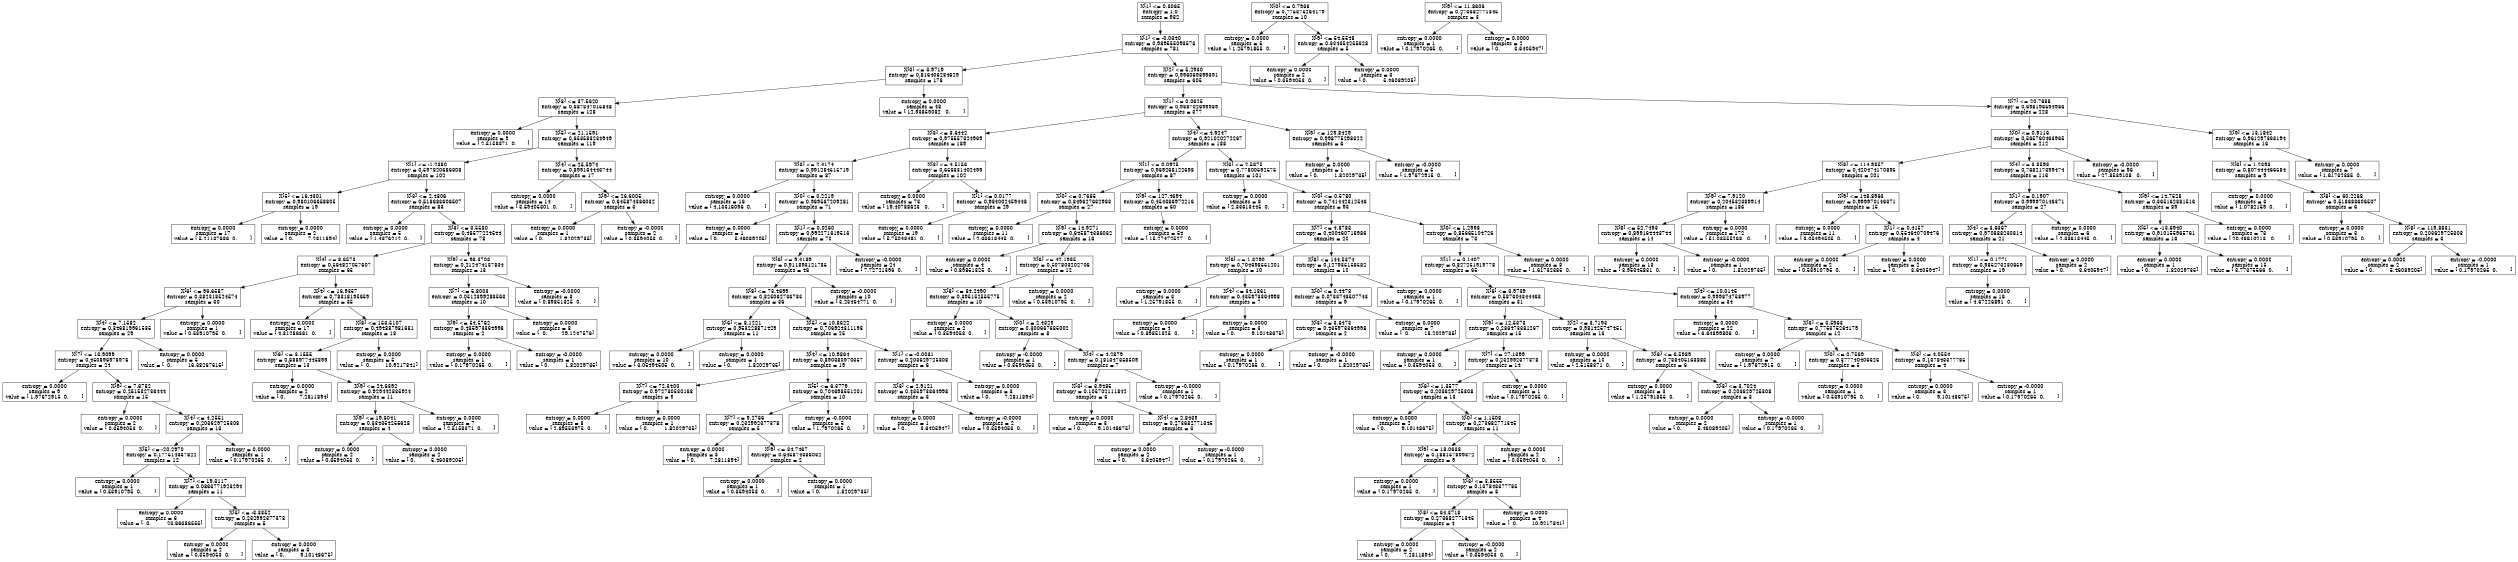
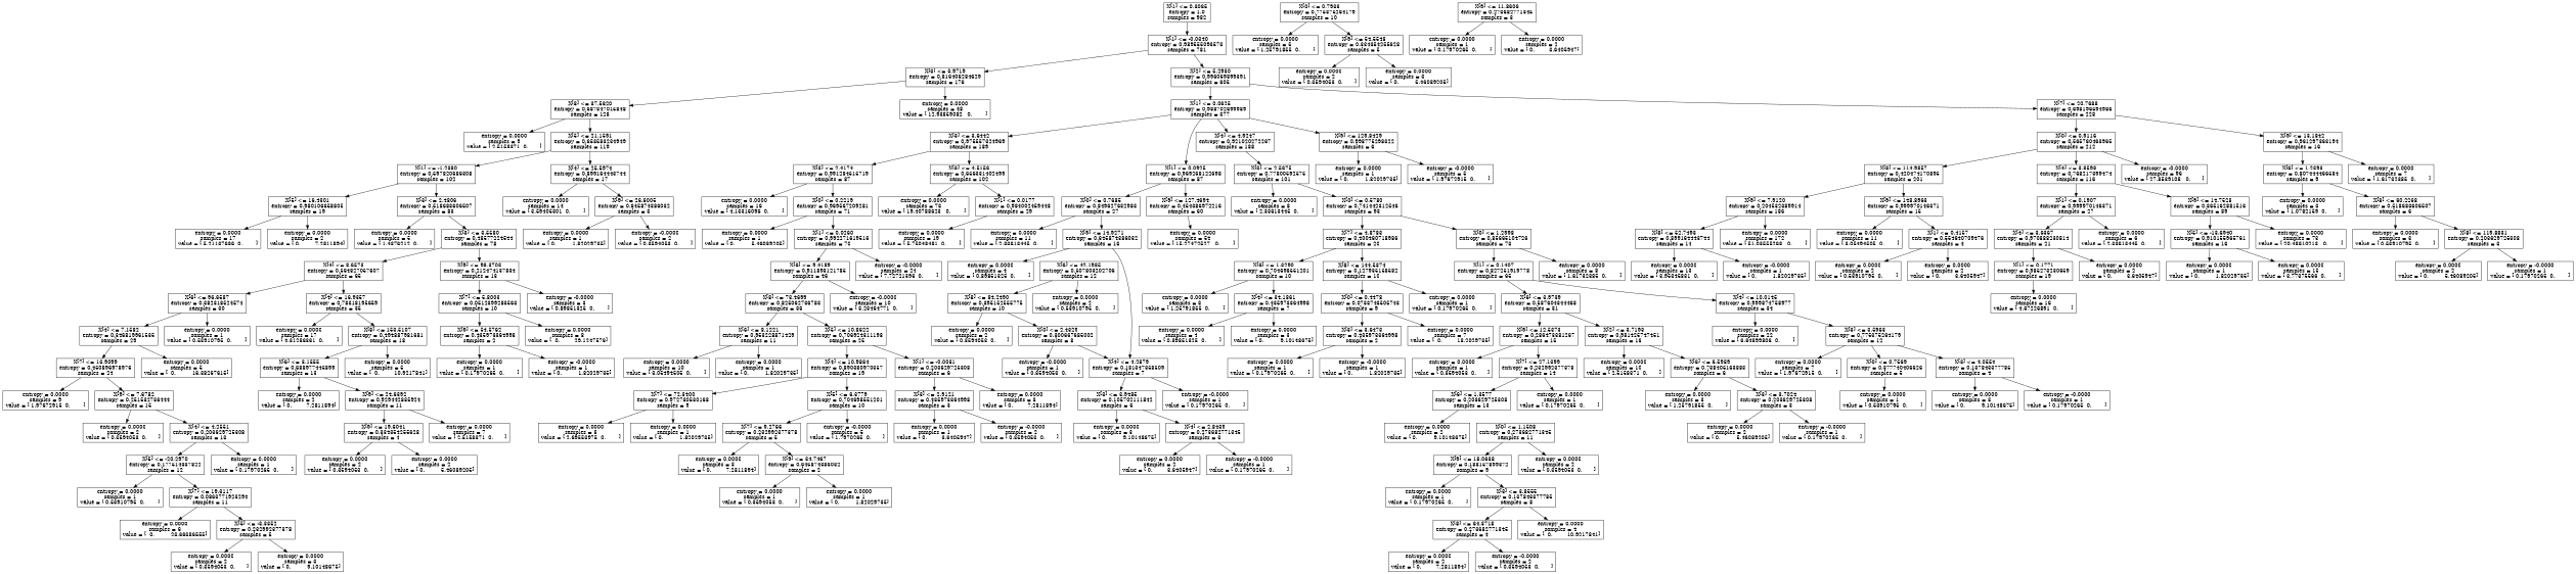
  digraph {
    node [shape=box]
    n1 [label="X[1] <= 0.3065\nentropy = 1.0\nsamples = 982"]
    n2 [label="X[1] <= -0.0340\nentropy = 0.989555093573\nsamples = 781"]
    n3 [label="X[3] <= 3.9719\nentropy = 0.816406284629\nsamples = 176"]
    n4 [label="X[2] <= 5.2930\nentropy = 0.996069899391\nsamples = 605"]
    n5 [label="X[8] <= 114.9857\nentropy = 0.420474170895\nsamples = 201"]
    n6 [label="X[9] <= 7.9120\nentropy = 0.204532389914\nsamples = 186"]
    n7 [label="X[9] <= 148.8963\nentropy = 0.999970146371\nsamples = 15"]
    n8 [label="X[8] <= 37.5620\nentropy = 0.687347015848\nsamples = 128"]
    n9 [label="entropy = 0.0000\nsamples = 48\nvalue = [ 12.93859082   0.        ]"]
    n10 [label="X[1] <= 0.0625\nentropy = 0.988702699989\nsamples = 377"]
    n11 [label="X[7] <= 20.7688\nentropy = 0.698196594986\nsamples = 228"]
    n12 [label="entropy = 0.0000\nsamples = 9\nvalue = [ 2.5158371  0.       ]"]
    n13 [label="X[5] <= 21.1591\nentropy = 0.653583234949\nsamples = 119"]
    n14 [label="X[1] <= -1.2380\nentropy = 0.597820686308\nsamples = 102"]
    n15 [label="X[4] <= 25.5974\nentropy = 0.899164443744\nsamples = 17"]
    n16 [label="X[5] <= 16.4301\nentropy = 0.980106658805\nsamples = 19"]
    n17 [label="X[3] <= 2.4806\nentropy = 0.518683606507\nsamples = 83"]
    n18 [label="entropy = 0.0000\nsamples = 14\nvalue = [ 3.59405301  0.        ]"]
    n19 [label="X[9] <= 26.6005\nentropy = 0.645874386032\nsamples = 3"]
    n20 [label="entropy = 0.0000\nsamples = 17\nvalue = [ 5.21137686  0.        ]"]
    n21 [label="entropy = 0.0000\nsamples = 2\nvalue = [ 0.         7.2811894]"]
    n22 [label="entropy = 0.0000\nsamples = 5\nvalue = [ 1.4376212  0.       ]"]
    n23 [label="X[3] <= 3.5580\nentropy = 0.48577224544\nsamples = 78"]
    n24 [label="X[4] <= 8.6573\nentropy = 0.564827057607\nsamples = 65"]
    n25 [label="X[9] <= 98.3703\nentropy = 0.212474137834\nsamples = 13"]
    n26 [label="X[6] <= 96.6587\nentropy = 0.382318524574\nsamples = 30"]
    n27 [label="X[4] <= 16.9357\nentropy = 0.78318195659\nsamples = 35"]
    n28 [label="X[7] <= 5.8003\nentropy = 0.0512399283563\nsamples = 10"]
    n29 [label="entropy = -0.0000\nsamples = 3\nvalue = [ 0.89851325  0.        ]"]
    n30 [label="X[4] <= 7.1582\nentropy = 0.346819961535\nsamples = 29"]
    n31 [label="entropy = 0.0000\nsamples = 1\nvalue = [ 0.53910795  0.        ]"]
    n32 [label="entropy = 0.0000\nsamples = 17\nvalue = [ 4.31286361  0.        ]"]
    n33 [label="X[8] <= 153.5107\nentropy = 0.494887981681\nsamples = 18"]
    n34 [label="X[7] <= 13.9099\nentropy = 0.450896978976\nsamples = 24"]
    n35 [label="entropy = 0.0000\nsamples = 5\nvalue = [  0.          16.38267615]"]
    n36 [label="entropy = 0.0000\nsamples = 9\nvalue = [ 1.97672915  0.        ]"]
    n37 [label="X[9] <= 7.6782\nentropy = 0.251532736444\nsamples = 15"]
    n38 [label="entropy = 0.0000\nsamples = 2\nvalue = [ 0.3594053  0.       ]"]
    n39 [label="X[4] <= 4.2551\nentropy = 0.203629725308\nsamples = 13"]
    n40 [label="X[5] <= -20.2970\nentropy = 0.177514337822\nsamples = 12"]
    n41 [label="entropy = 0.0000\nsamples = 1\nvalue = [ 0.17970265  0.        ]"]
    n42 [label="entropy = 0.0000\nsamples = 1\nvalue = [ 0.53910795  0.        ]"]
    n43 [label="X[7] <= 19.3117\nentropy = 0.0863771923294\nsamples = 11"]
    n44 [label="entropy = 0.0000\nsamples = 6\nvalue = [  0.          23.66386555]"]
    n45 [label="X[5] <= -3.3352\nentropy = 0.232992377378\nsamples = 5"]
    n46 [label="entropy = 0.0000\nsamples = 2\nvalue = [ 0.3594053  0.       ]"]
    n47 [label="entropy = 0.0000\nsamples = 3\nvalue = [ 0.          9.10148675]"]
    n48 [label="X[6] <= 3.1555\nentropy = 0.688977445899\nsamples = 13"]
    n49 [label="entropy = 0.0000\nsamples = 5\nvalue = [  0.         10.9217841]"]
    n50 [label="entropy = 0.0000\nsamples = 2\nvalue = [ 0.         7.2811894]"]
    n51 [label="X[9] <= 24.6392\nentropy = 0.929442835924\nsamples = 11"]
    n52 [label="X[9] <= 19.6041\nentropy = 0.334354255628\nsamples = 4"]
    n53 [label="entropy = 0.0000\nsamples = 7\nvalue = [ 2.5158371  0.       ]"]
    n54 [label="entropy = 0.0000\nsamples = 2\nvalue = [ 0.3594053  0.       ]"]
    n55 [label="entropy = 0.0000\nsamples = 2\nvalue = [ 0.          5.46089205]"]
    n56 [label="X[9] <= 54.5762\nentropy = 0.435973364998\nsamples = 2"]
    n57 [label="entropy = 0.0000\nsamples = 8\nvalue = [  0.         29.1247576]"]
    n58 [label="entropy = 0.0000\nsamples = 1\nvalue = [ 0.17970265  0.        ]"]
    n59 [label="entropy = -0.0000\nsamples = 1\nvalue = [ 0.          1.82029735]"]
    n60 [label="entropy = 0.0000\nsamples = 1\nvalue = [ 0.          1.82029735]"]
    n61 [label="entropy = -0.0000\nsamples = 2\nvalue = [ 0.3594053  0.       ]"]
    n62 [label="X[3] <= 3.6442\nentropy = 0.975557324969\nsamples = 189"]
    n63 [label="X[4] <= 4.9247\nentropy = 0.921020272267\nsamples = 188"]
    n64 [label="X[9] <= 129.8429\nentropy = 0.998775298322\nsamples = 6"]
    n65 [label="X[0] <= 0.9116\nentropy = 0.565760463965\nsamples = 212"]
    n66 [label="X[9] <= 13.1842\nentropy = 0.961297363194\nsamples = 16"]
    n67 [label="X[3] <= 2.4174\nentropy = 0.991284515719\nsamples = 87"]
    n68 [label="X[3] <= 4.5156\nentropy = 0.656331402499\nsamples = 102"]
    n69 [label="X[1] <= 0.0925\nentropy = 0.969268122698\nsamples = 87"]
    n70 [label="X[3] <= 2.5675\nentropy = 0.77800592575\nsamples = 101"]
    n71 [label="entropy = 0.0000\nsamples = 16\nvalue = [ 4.13316096  0.        ]"]
    n72 [label="X[0] <= 0.2219\nentropy = 0.969567209281\nsamples = 71"]
    n73 [label="entropy = 0.0000\nsamples = 73\nvalue = [ 19.40788623   0.        ]"]
    n74 [label="X[1] <= 0.0177\nentropy = 0.984002459448\nsamples = 29"]
    n75 [label="entropy = 0.0000\nsamples = 1\nvalue = [ 0.          5.46089205]"]
    n76 [label="X[1] <= 0.0260\nentropy = 0.992271619516\nsamples = 70"]
    n77 [label="X[6] <= 9.4189\nentropy = 0.911893121785\nsamples = 46"]
    n78 [label="entropy = -0.0000\nsamples = 24\nvalue = [ 7.72721396  0.        ]"]
    n79 [label="X[8] <= 73.4699\nentropy = 0.825062736783\nsamples = 36"]
    n80 [label="entropy = -0.0000\nsamples = 10\nvalue = [ 3.23464771  0.        ]"]
    n81 [label="X[6] <= 8.1221\nentropy = 0.953228871429\nsamples = 11"]
    n82 [label="X[5] <= 10.8622\nentropy = 0.706924311198\nsamples = 25"]
    n83 [label="entropy = 0.0000\nsamples = 10\nvalue = [ 3.05494505  0.        ]"]
    n84 [label="entropy = 0.0000\nsamples = 1\nvalue = [ 0.          1.82029735]"]
    n85 [label="X[4] <= 10.9864\nentropy = 0.890380970357\nsamples = 19"]
    n86 [label="X[1] <= -0.0031\nentropy = 0.203629725308\nsamples = 6"]
    n87 [label="X[7] <= 72.3400\nentropy = 0.972730530168\nsamples = 9"]
    n88 [label="X[5] <= 6.3779\nentropy = 0.704698551201\nsamples = 10"]
    n89 [label="X[3] <= 2.9121\nentropy = 0.435973364998\nsamples = 3"]
    n90 [label="entropy = 0.0000\nsamples = 3\nvalue = [ 0.         7.2811894]"]
    n91 [label="entropy = 0.0000\nsamples = 8\nvalue = [ 2.69553975  0.        ]"]
    n92 [label="entropy = 0.0000\nsamples = 1\nvalue = [ 0.          1.82029735]"]
    n93 [label="X[7] <= 9.2766\nentropy = 0.232992377378\nsamples = 5"]
    n94 [label="entropy = -0.0000\nsamples = 5\nvalue = [ 1.7970265  0.       ]"]
    n95 [label="entropy = 0.0000\nsamples = 3\nvalue = [ 0.         7.2811894]"]
    n96 [label="X[9] <= 34.7467\nentropy = 0.645874386032\nsamples = 2"]
    n97 [label="entropy = 0.0000\nsamples = 1\nvalue = [ 0.3594053  0.       ]"]
    n98 [label="entropy = 0.0000\nsamples = 1\nvalue = [ 0.          1.82029735]"]
    n99 [label="entropy = 0.0000\nsamples = 1\nvalue = [ 0.         3.6405947]"]
    n100 [label="entropy = -0.0000\nsamples = 2\nvalue = [ 0.3594053  0.       ]"]
    n101 [label="entropy = 0.0000\nsamples = 19\nvalue = [ 5.75048481  0.        ]"]
    n102 [label="X[0] <= 0.7936\nentropy = 0.775375264179\nsamples = 10"]
    n103 [label="entropy = 0.0000\nsamples = 5\nvalue = [ 1.25791855  0.        ]"]
    n104 [label="X[9] <= 54.5548\nentropy = 0.334354255628\nsamples = 5"]
    n105 [label="entropy = 0.0000\nsamples = 2\nvalue = [ 0.3594053  0.       ]"]
    n106 [label="entropy = 0.0000\nsamples = 3\nvalue = [ 0.          5.46089205]"]
    n107 [label="X[0] <= 0.7685\nentropy = 0.849627632983\nsamples = 27"]
    n108 [label="X[9] <= 127.4694\nentropy = 0.454386972216\nsamples = 60"]
    n109 [label="entropy = 0.0000\nsamples = 8\nvalue = [ 2.33613445  0.        ]"]
    n110 [label="X[0] <= 0.5780\nentropy = 0.741442312546\nsamples = 93"]
    n111 [label="entropy = 0.0000\nsamples = 11\nvalue = [ 2.33613445  0.        ]"]
    n112 [label="X[9] <= 14.9271\nentropy = 0.645874386032\nsamples = 16"]
    n113 [label="entropy = 0.0000\nsamples = 54\nvalue = [ 15.27472527   0.        ]"]
    n114 [label="entropy = 0.0000\nsamples = 4\nvalue = [ 0.89851325  0.        ]"]
    n115 [label="X[6] <= 42.1985\nentropy = 0.507803202706\nsamples = 12"]
    n116 [label="X[8] <= 84.2490\nentropy = 0.395152555775\nsamples = 10"]
    n117 [label="entropy = 0.0000\nsamples = 2\nvalue = [ 0.53910795  0.        ]"]
    n118 [label="entropy = 0.0000\nsamples = 2\nvalue = [ 0.3594053  0.       ]"]
    n119 [label="X[0] <= 2.4329\nentropy = 0.300667685002\nsamples = 8"]
    n120 [label="X[4] <= 4.2879\nentropy = 0.181347358509\nsamples = 7"]
    n121 [label="entropy = -0.0000\nsamples = 1\nvalue = [ 0.3594053  0.       ]"]
    n122 [label="X[3] <= 3.9485\nentropy = 0.105702111842\nsamples = 6"]
    n123 [label="entropy = -0.0000\nsamples = 1\nvalue = [ 0.17970265  0.        ]"]
    n124 [label="entropy = 0.0000\nsamples = 3\nvalue = [ 0.          9.10148675]"]
    n125 [label="X[4] <= 2.8439\nentropy = 0.273682771345\nsamples = 3"]
    n126 [label="entropy = 0.0000\nsamples = 2\nvalue = [ 0.         3.6405947]"]
    n127 [label="entropy = -0.0000\nsamples = 1\nvalue = [ 0.17970265  0.        ]"]
    n128 [label="entropy = 0.0000\nsamples = 1\nvalue = [ 0.          1.82029735]"]
    n129 [label="entropy = -0.0000\nsamples = 5\nvalue = [ 1.97672915  0.        ]"]
    n130 [label="X[7] <= 4.8783\nentropy = 0.400460718986\nsamples = 20"]
    n131 [label="X[0] <= 1.2998\nentropy = 0.85665104726\nsamples = 73"]
    n132 [label="X[6] <= 1.3290\nentropy = 0.704698551201\nsamples = 10"]
    n133 [label="X[8] <= 144.5374\nentropy = 0.127935158582\nsamples = 10"]
    n134 [label="X[1] <= 0.1407\nentropy = 0.827251919778\nsamples = 65"]
    n135 [label="entropy = 0.0000\nsamples = 8\nvalue = [ 1.61732385  0.        ]"]
    n136 [label="entropy = 0.0000\nsamples = 3\nvalue = [ 1.25791855  0.        ]"]
    n137 [label="X[4] <= 34.1861\nentropy = 0.435973364998\nsamples = 7"]
-   n138 [label="X[0] <= 0.4478\nentropy = 0.0733743507743\nsamples = 9"]
+   n138 [label="X[0] <= 0.4478\nentropy = 0.0733743505743\nsamples = 9"]
    n139 [label="entropy = 0.0000\nsamples = 1\nvalue = [ 0.17970265  0.        ]"]
    n140 [label="entropy = 0.0000\nsamples = 4\nvalue = [ 0.89851325  0.        ]"]
    n141 [label="entropy = 0.0000\nsamples = 3\nvalue = [ 0.          9.10148675]"]
    n142 [label="X[3] <= 3.6473\nentropy = 0.435973364998\nsamples = 2"]
    n143 [label="entropy = 0.0000\nsamples = 7\nvalue = [  0.         18.2029735]"]
    n144 [label="entropy = 0.0000\nsamples = 1\nvalue = [ 0.17970265  0.        ]"]
    n145 [label="entropy = -0.0000\nsamples = 1\nvalue = [ 0.          1.82029735]"]
    n146 [label="X[6] <= 3.9739\nentropy = 0.587604344468\nsamples = 31"]
    n147 [label="X[4] <= 10.0145\nentropy = 0.999874758977\nsamples = 34"]
    n148 [label="X[9] <= 12.5373\nentropy = 0.286473381267\nsamples = 15"]
    n149 [label="X[2] <= 3.7193\nentropy = 0.981425747451\nsamples = 16"]
    n150 [label="entropy = 0.0000\nsamples = 22\nvalue = [ 6.64899806  0.        ]"]
    n151 [label="X[3] <= 3.5963\nentropy = 0.775375264179\nsamples = 12"]
    n152 [label="entropy = 0.0000\nsamples = 1\nvalue = [ 0.3594053  0.       ]"]
    n153 [label="X[7] <= 27.1399\nentropy = 0.232992377378\nsamples = 14"]
    n154 [label="entropy = 0.0000\nsamples = 10\nvalue = [ 2.5158371  0.       ]"]
    n155 [label="X[6] <= 6.5989\nentropy = 0.738405163883\nsamples = 6"]
    n156 [label="X[6] <= 1.3577\nentropy = 0.203629725308\nsamples = 13"]
    n157 [label="entropy = 0.0000\nsamples = 1\nvalue = [ 0.17970265  0.        ]"]
    n158 [label="entropy = 0.0000\nsamples = 2\nvalue = [ 0.          9.10148675]"]
    n159 [label="X[0] <= 1.1508\nentropy = 0.273682771345\nsamples = 11"]
    n160 [label="X[9] <= 18.0638\nentropy = 0.188157899372\nsamples = 9"]
    n161 [label="entropy = 0.0000\nsamples = 2\nvalue = [ 0.3594053  0.       ]"]
    n162 [label="entropy = 0.0000\nsamples = 1\nvalue = [ 0.17970265  0.        ]"]
    n163 [label="X[3] <= 3.8555\nentropy = 0.137843377785\nsamples = 8"]
    n164 [label="X[8] <= 64.3718\nentropy = 0.273682771345\nsamples = 4"]
    n165 [label="entropy = 0.0000\nsamples = 4\nvalue = [  0.         10.9217841]"]
    n166 [label="entropy = 0.0000\nsamples = 2\nvalue = [ 0.         7.2811894]"]
    n167 [label="entropy = -0.0000\nsamples = 2\nvalue = [ 0.3594053  0.       ]"]
    n168 [label="entropy = 0.0000\nsamples = 3\nvalue = [ 1.25791855  0.        ]"]
    n169 [label="X[3] <= 3.7024\nentropy = 0.203629725308\nsamples = 3"]
    n170 [label="entropy = 0.0000\nsamples = 2\nvalue = [ 0.          5.46089205]"]
    n171 [label="entropy = -0.0000\nsamples = 1\nvalue = [ 0.17970265  0.        ]"]
    n172 [label="entropy = 0.0000\nsamples = 7\nvalue = [ 1.97672915  0.        ]"]
    n173 [label="X[0] <= 0.7569\nentropy = 0.377740406626\nsamples = 5"]
    n174 [label="X[3] <= 4.0554\nentropy = 0.137843377785\nsamples = 4"]
    n175 [label="entropy = 0.0000\nsamples = 1\nvalue = [ 0.53910795  0.        ]"]
    n176 [label="entropy = 0.0000\nsamples = 3\nvalue = [ 0.          9.10148675]"]
    n177 [label="entropy = -0.0000\nsamples = 1\nvalue = [ 0.17970265  0.        ]"]
    n178 [label="X[4] <= 3.8598\nentropy = 0.768217399474\nsamples = 116"]
    n179 [label="entropy = -0.0000\nsamples = 96\nvalue = [ 27.8539108   0.       ]"]
    n180 [label="X[6] <= 1.2393\nentropy = 0.807444466584\nsamples = 9"]
    n181 [label="entropy = 0.0000\nsamples = 7\nvalue = [ 1.61732385  0.        ]"]
    n182 [label="X[1] <= 0.1907\nentropy = 0.999970146371\nsamples = 27"]
    n183 [label="X[9] <= 14.7528\nentropy = 0.365162881516\nsamples = 89"]
    n184 [label="X[4] <= 3.6367\nentropy = 0.970888230814\nsamples = 21"]
    n185 [label="entropy = 0.0000\nsamples = 6\nvalue = [ 2.33613445  0.        ]"]
    n186 [label="X[5] <= -13.6940\nentropy = 0.910155965761\nsamples = 16"]
    n187 [label="entropy = 0.0000\nsamples = 73\nvalue = [ 20.48610213   0.        ]"]
    n188 [label="X[1] <= 0.1771\nentropy = 0.985273230659\nsamples = 19"]
    n189 [label="entropy = 0.0000\nsamples = 2\nvalue = [ 0.         3.6405947]"]
    n190 [label="entropy = 0.0000\nsamples = 16\nvalue = [ 4.67226891  0.        ]"]
    n191 [label="X[9] <= 11.8606\nentropy = 0.273682771345\nsamples = 3"]
    n192 [label="entropy = 0.0000\nsamples = 1\nvalue = [ 0.17970265  0.        ]"]
    n193 [label="entropy = 0.0000\nsamples = 2\nvalue = [ 0.         3.6405947]"]
    n194 [label="entropy = 0.0000\nsamples = 1\nvalue = [ 0.          1.82029735]"]
    n195 [label="entropy = 0.0000\nsamples = 15\nvalue = [ 3.77375566  0.        ]"]
    n196 [label="entropy = 0.0000\nsamples = 3\nvalue = [ 1.0782159  0.       ]"]
    n197 [label="X[8] <= 60.2268\nentropy = 0.518683606507\nsamples = 6"]
    n198 [label="entropy = 0.0000\nsamples = 3\nvalue = [ 0.53910795  0.        ]"]
    n199 [label="X[8] <= 119.8831\nentropy = 0.203629725308\nsamples = 3"]
    n200 [label="entropy = 0.0000\nsamples = 2\nvalue = [ 0.          5.46089205]"]
    n201 [label="entropy = -0.0000\nsamples = 1\nvalue = [ 0.17970265  0.        ]"]
    n202 [label="X[8] <= 52.7493\nentropy = 0.899164443744\nsamples = 14"]
    n203 [label="entropy = 0.0000\nsamples = 172\nvalue = [ 51.03555268   0.        ]"]
    n204 [label="entropy = 0.0000\nsamples = 11\nvalue = [ 3.05494505  0.        ]"]
    n205 [label="X[1] <= 0.4157\nentropy = 0.554640709476\nsamples = 4"]
    n206 [label="entropy = 0.0000\nsamples = 13\nvalue = [ 3.95345831  0.        ]"]
    n207 [label="entropy = -0.0000\nsamples = 1\nvalue = [ 0.          1.82029735]"]
    n208 [label="entropy = 0.0000\nsamples = 2\nvalue = [ 0.53910795  0.        ]"]
    n209 [label="entropy = 0.0000\nsamples = 2\nvalue = [ 0.         3.6405947]"]
    n1 -> n2
    n2 -> n3
    n2 -> n4
    n3 -> n8
    n3 -> n9
    n4 -> n10
    n4 -> n11
    n5 -> n6
    n5 -> n7
    n6 -> n202
    n6 -> n203
    n7 -> n204
    n7 -> n205
    n8 -> n12
    n8 -> n13
    n10 -> n62
    n10 -> n63
    n10 -> n64
    n11 -> n65
    n11 -> n66
    n13 -> n14
    n13 -> n15
    n14 -> n16
    n14 -> n17
    n15 -> n18
    n15 -> n19
    n16 -> n20
    n16 -> n21
    n17 -> n22
    n17 -> n23
    n19 -> n60
    n19 -> n61
    n23 -> n24
    n23 -> n25
    n24 -> n26
    n24 -> n27
    n25 -> n28
    n25 -> n29
    n26 -> n30
    n26 -> n31
    n27 -> n32
    n27 -> n33
    n28 -> n56
    n28 -> n57
    n30 -> n34
    n30 -> n35
    n33 -> n48
    n33 -> n49
    n34 -> n36
    n34 -> n37
    n37 -> n38
    n37 -> n39
    n39 -> n40
    n39 -> n41
    n40 -> n42
    n40 -> n43
    n43 -> n44
    n43 -> n45
    n45 -> n46
    n45 -> n47
    n48 -> n50
    n48 -> n51
    n51 -> n52
    n51 -> n53
    n52 -> n54
    n52 -> n55
    n56 -> n58
    n56 -> n59
    n62 -> n67
    n62 -> n68
-   n63 -> n69
+   n10 -> n69
    n63 -> n70
    n64 -> n128
    n64 -> n129
    n65 -> n5
    n65 -> n178
    n65 -> n179
    n66 -> n180
    n66 -> n181
    n67 -> n71
    n67 -> n72
    n68 -> n73
    n68 -> n74
    n69 -> n107
    n69 -> n108
    n70 -> n109
    n70 -> n110
    n72 -> n75
    n72 -> n76
    n74 -> n101
    n76 -> n77
    n76 -> n78
    n77 -> n79
    n77 -> n80
    n79 -> n81
    n79 -> n82
    n81 -> n83
    n81 -> n84
    n82 -> n85
    n82 -> n86
    n85 -> n87
    n85 -> n88
    n86 -> n89
    n86 -> n90
    n87 -> n91
    n87 -> n92
    n88 -> n93
    n88 -> n94
    n89 -> n99
    n89 -> n100
    n93 -> n95
    n93 -> n96
    n96 -> n97
    n96 -> n98
    n102 -> n103
    n102 -> n104
    n104 -> n105
    n104 -> n106
    n107 -> n111
    n107 -> n112
    n108 -> n113
    n110 -> n130
    n110 -> n131
    n112 -> n114
-   n112 -> n115
+   n112 -> n120
    n115 -> n116
    n115 -> n117
    n116 -> n118
    n116 -> n119
    n119 -> n120
    n119 -> n121
    n120 -> n122
    n120 -> n123
    n122 -> n124
    n122 -> n125
    n125 -> n126
    n125 -> n127
    n130 -> n132
    n130 -> n133
    n131 -> n134
    n131 -> n135
    n132 -> n136
    n132 -> n137
    n133 -> n138
    n133 -> n139
    n134 -> n146
    n134 -> n147
    n137 -> n140
    n137 -> n141
    n138 -> n142
    n138 -> n143
    n142 -> n144
    n142 -> n145
    n146 -> n148
    n146 -> n149
    n147 -> n150
    n147 -> n151
    n148 -> n152
    n148 -> n153
    n149 -> n154
    n149 -> n155
    n151 -> n172
    n151 -> n173
    n151 -> n174
    n153 -> n156
    n153 -> n157
    n155 -> n168
    n155 -> n169
    n156 -> n158
-   n156 -> n159
    n159 -> n160
    n159 -> n161
    n160 -> n162
    n160 -> n163
    n163 -> n164
    n163 -> n165
    n164 -> n166
    n164 -> n167
    n169 -> n170
    n169 -> n171
    n173 -> n175
    n174 -> n176
    n174 -> n177
    n178 -> n182
    n178 -> n183
    n180 -> n196
    n180 -> n197
    n182 -> n184
    n182 -> n185
    n183 -> n186
    n183 -> n187
    n184 -> n188
    n184 -> n189
    n186 -> n194
    n186 -> n195
    n188 -> n190
    n191 -> n192
    n191 -> n193
    n197 -> n198
    n197 -> n199
    n199 -> n200
    n199 -> n201
    n202 -> n206
    n202 -> n207
    n205 -> n208
    n205 -> n209
  }
